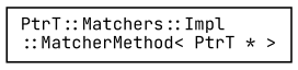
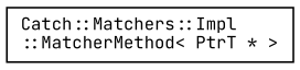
  digraph {
    rankdir=LR
    fontname="JetBrains Mono"
-   n1 [color=black fillcolor=white fontname="JetBrains Mono" fontsize=10 height=0.2 label="PtrT::Matchers::Impl\l::MatcherMethod\< PtrT * \>" shape=record style=filled width=0.4]
+   n1 [color=black fillcolor=white fontname="JetBrains Mono" fontsize=10 height=0.2 label="Catch::Matchers::Impl\l::MatcherMethod\< PtrT * \>" shape=record style=filled width=0.4]
  }
